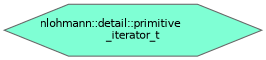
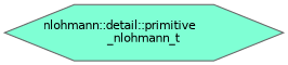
  digraph {
    rankdir=LR
-   n1 [color=grey40 fillcolor=aquamarine fontname=Helvetica fontsize=10 height=0.2 label="nlohmann::detail::primitive\l_iterator_t" shape=hexagon style=filled width=0.4]
+   n1 [color=grey40 fillcolor=aquamarine fontname=Helvetica fontsize=10 height=0.2 label="nlohmann::detail::primitive\l_nlohmann_t" shape=hexagon style=filled width=0.4]
  }
